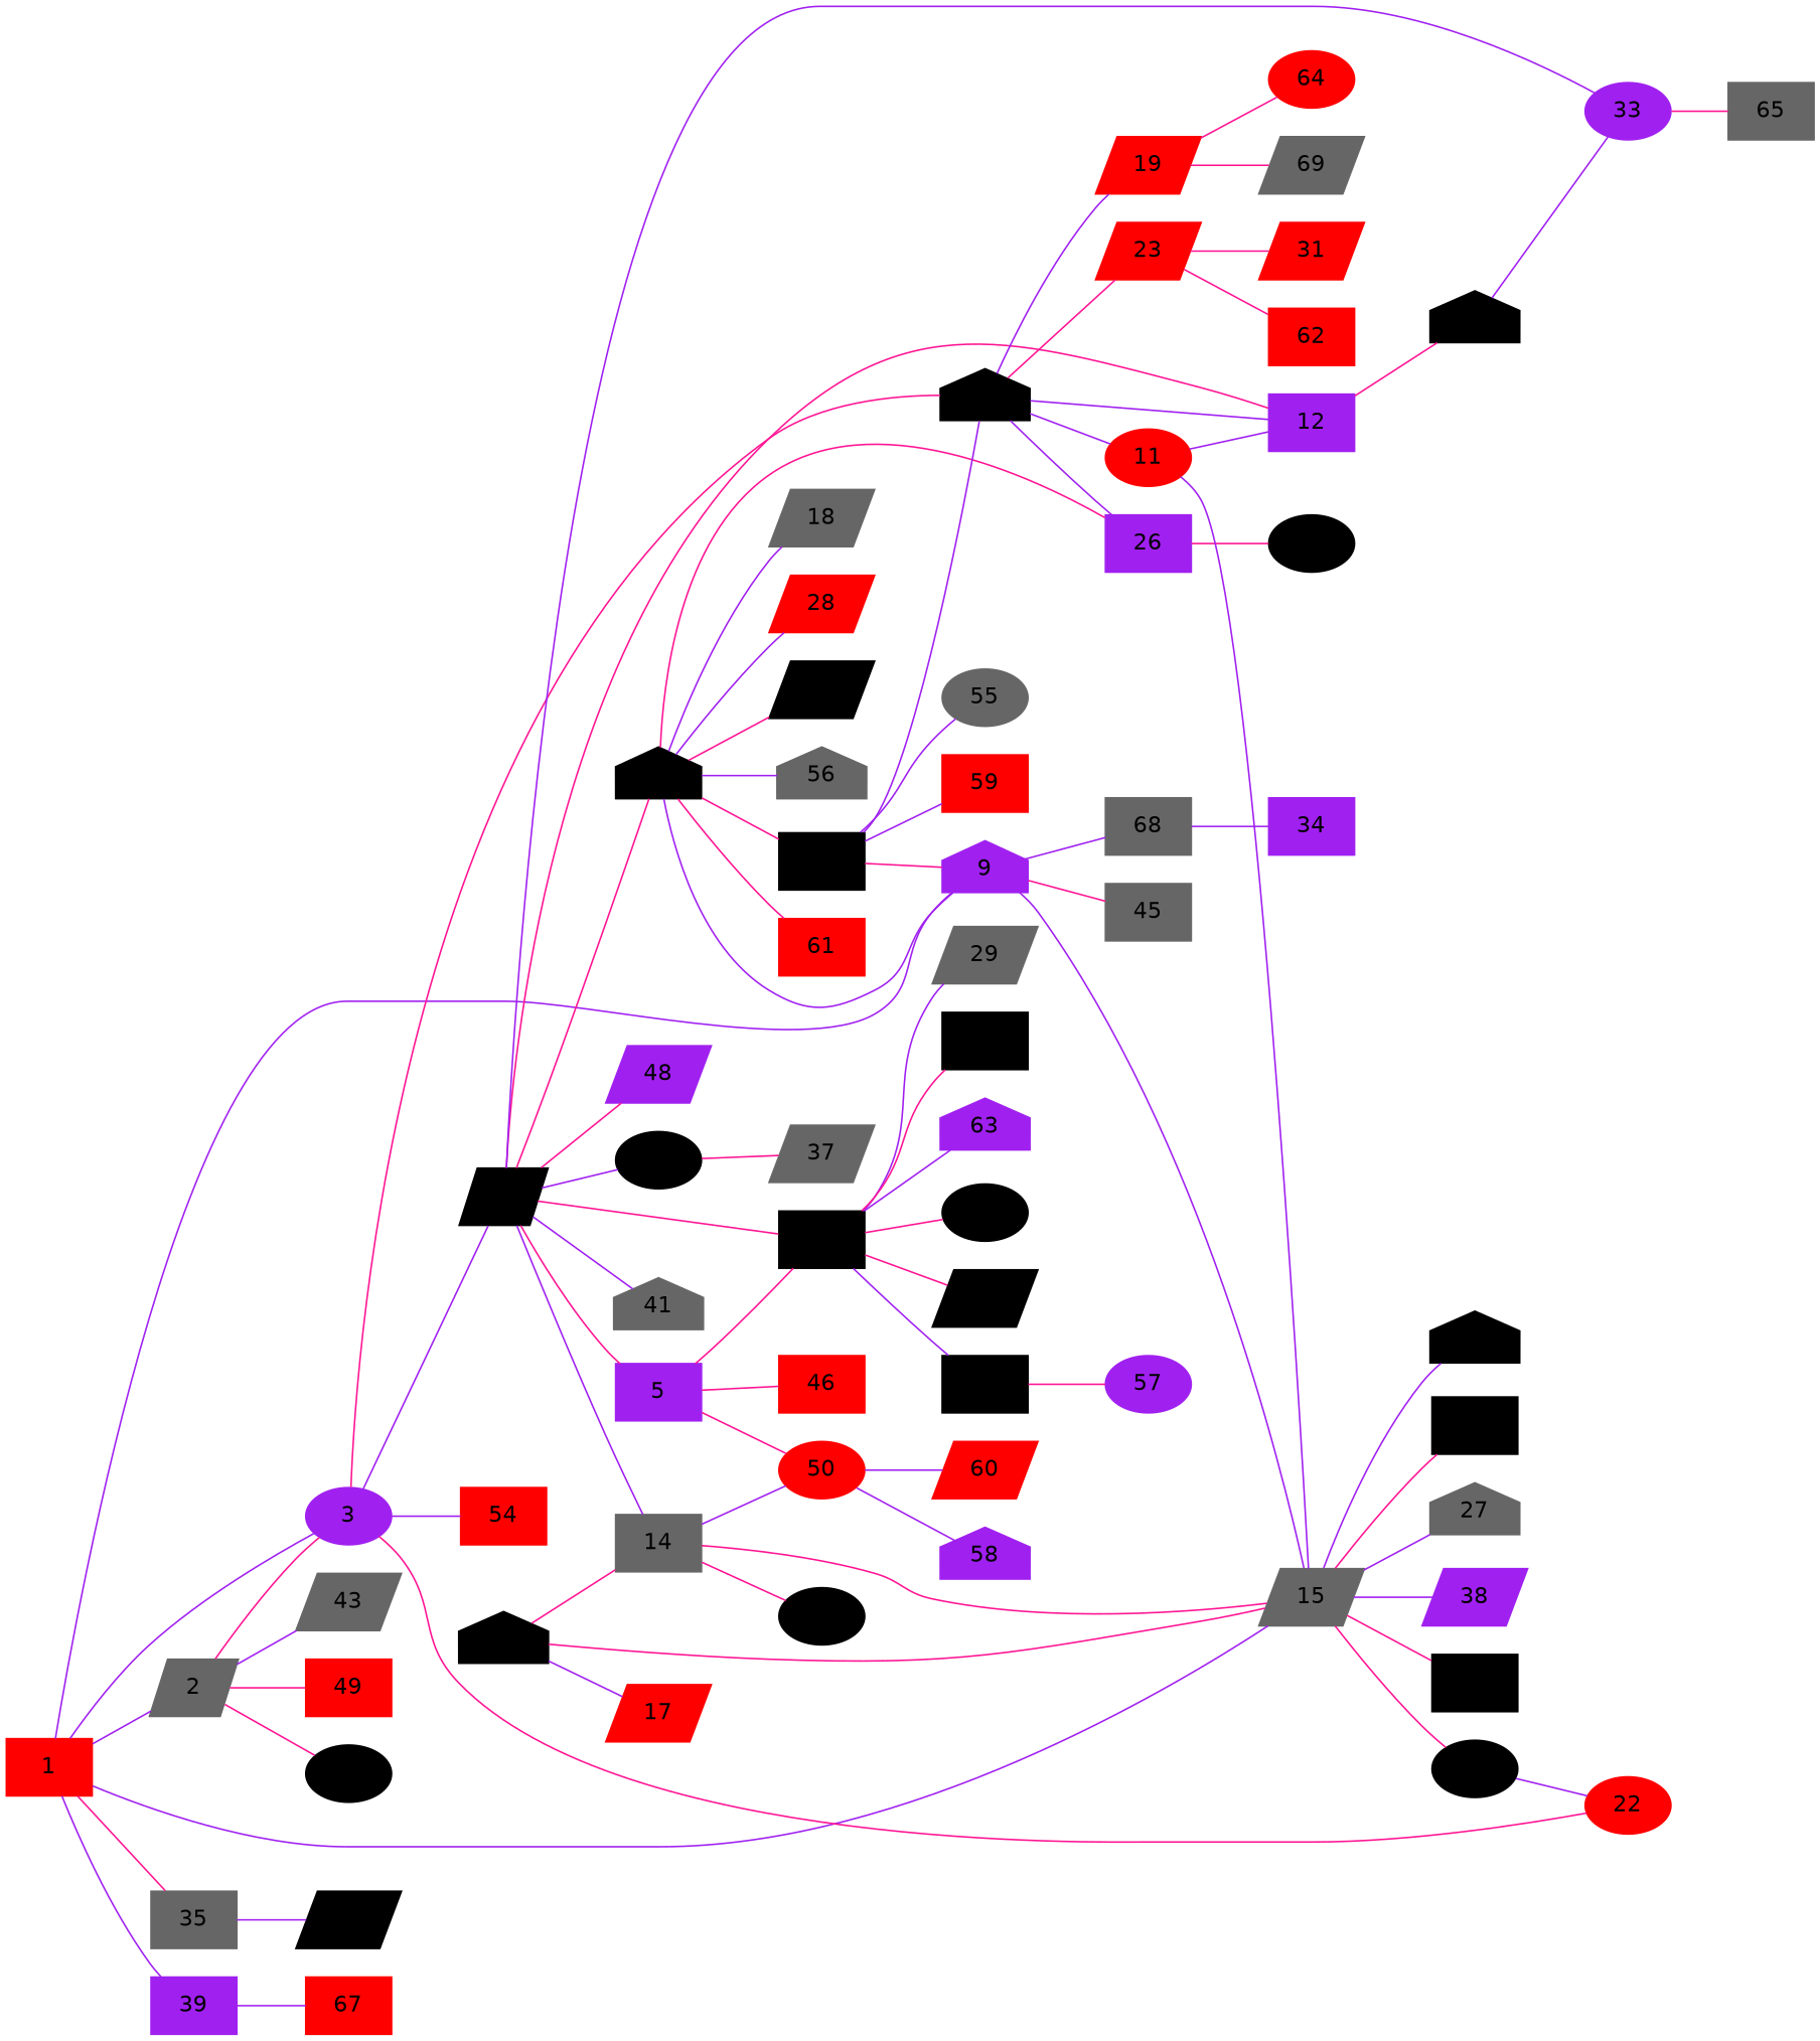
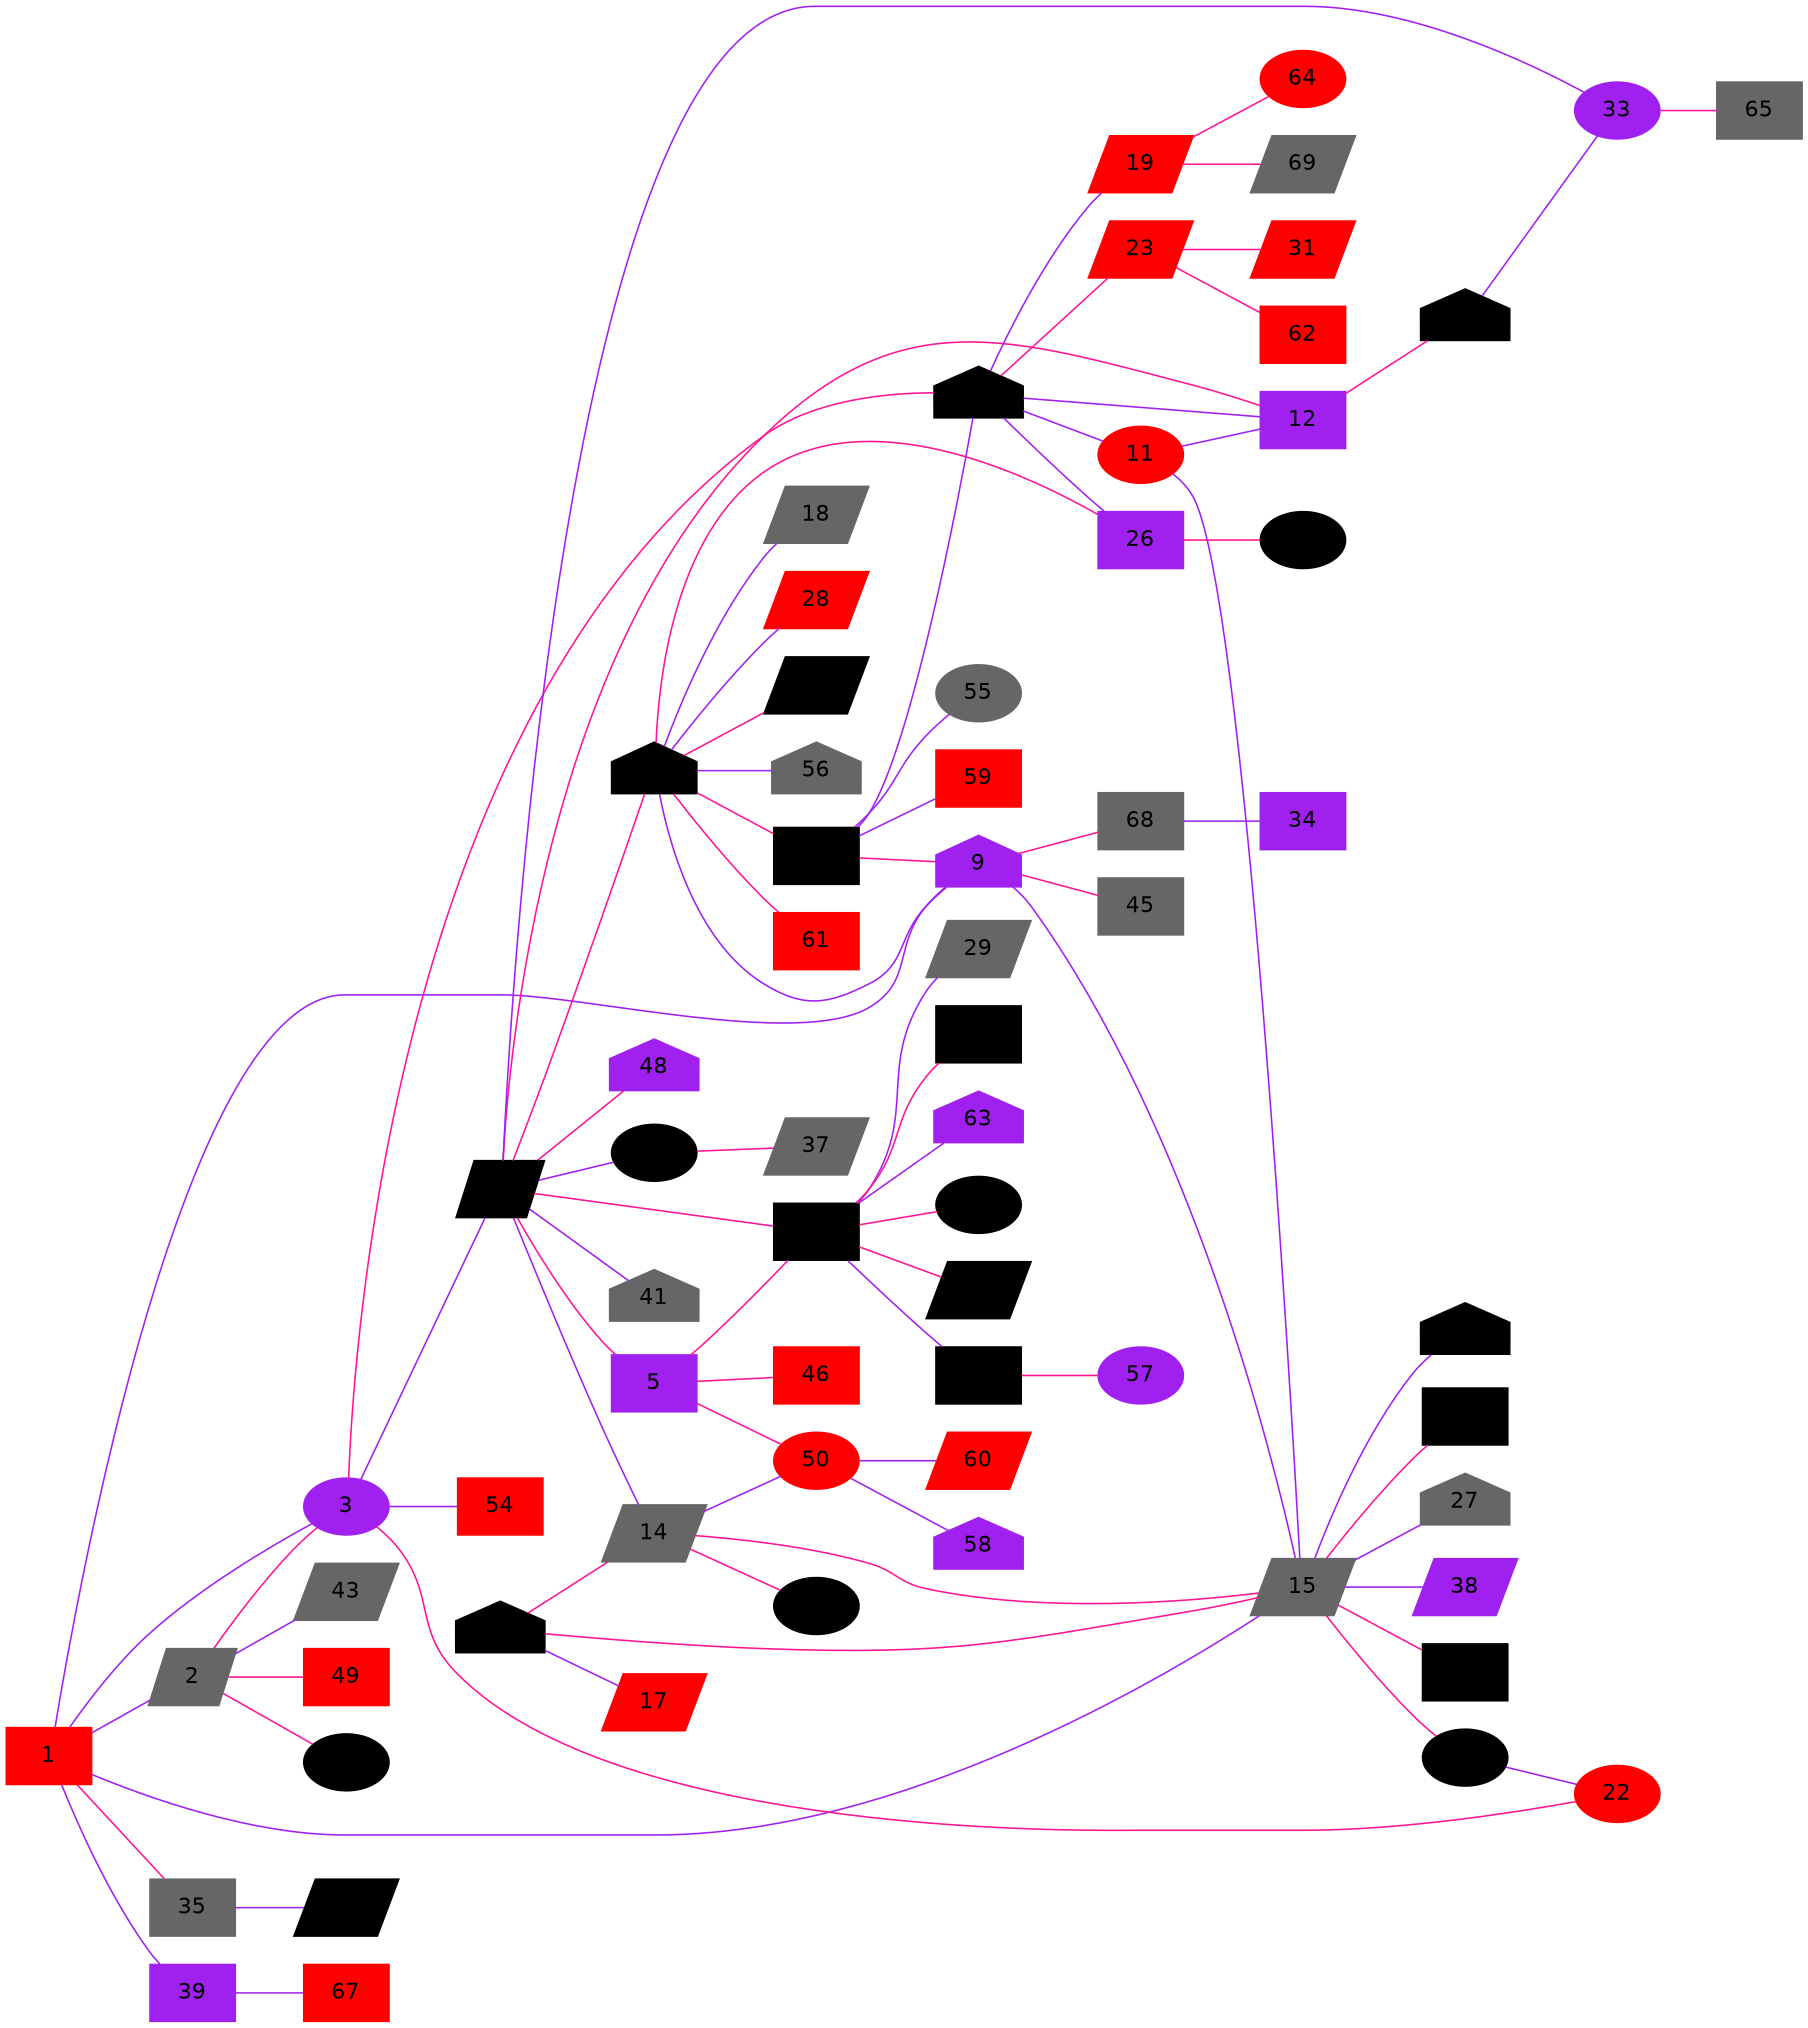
  graph {
    fontname="DejaVu Sans"
    rankdir=LR
    node [color=black fontname="DejaVu Sans" shape=box style=filled]
    edge [color=purple fontname="DejaVu Sans"]
    1 [color=red]
    2 [color=gray40 shape=parallelogram]
    3 [color=purple shape=ellipse]
    9 [color=purple shape=house]
    15 [color=gray40 shape=parallelogram]
    35 [color=gray40]
    39 [color=purple]
    40 [shape=ellipse]
    43 [color=gray40 shape=parallelogram]
    49 [color=red]
    4 [shape=parallelogram]
    10 [shape=house]
    22 [color=red shape=ellipse]
    54 [color=red]
    45 [color=gray40]
    68 [color=gray40]
    21 [shape=ellipse]
    27 [color=gray40 shape=house]
    38 [color=purple shape=parallelogram]
    42
    44 [shape=house]
    51
    52 [shape=parallelogram]
    67 [color=red]
    5 [color=purple]
    6
    7 [shape=house]
    12 [color=purple]
-   14 [color=gray40]
+   14 [color=gray40 shape=parallelogram]
    33 [color=purple shape=ellipse]
    36 [shape=ellipse]
    41 [color=gray40 shape=house]
-   48 [color=purple shape=parallelogram]
+   48 [color=purple shape=house]
    26 [color=purple]
    11 [color=red shape=ellipse]
    19 [color=red shape=parallelogram]
    23 [color=red shape=parallelogram]
    46 [color=red]
    50 [color=red shape=ellipse]
    20 [shape=parallelogram]
    25
    29 [color=gray40 shape=parallelogram]
    53
    63 [color=purple shape=house]
    66 [shape=ellipse]
    8
    18 [color=gray40 shape=parallelogram]
    28 [color=red shape=parallelogram]
    32 [shape=parallelogram]
    56 [color=gray40 shape=house]
    61 [color=red]
    16 [shape=house]
    47 [shape=ellipse]
    65 [color=gray40]
    37 [color=gray40 shape=parallelogram]
    58 [color=purple shape=house]
    60 [color=red shape=parallelogram]
    57 [color=purple shape=ellipse]
    55 [color=gray40 shape=ellipse]
    59 [color=red]
    30 [shape=ellipse]
    34 [color=purple]
    64 [color=red shape=ellipse]
    69 [color=gray40 shape=parallelogram]
    31 [color=red shape=parallelogram]
    62 [color=red]
    13 [shape=house]
    17 [color=red shape=parallelogram]
    1 -- 2
    1 -- 3
    1 -- 9
    1 -- 15
    1 -- 35 [color=deeppink]
    1 -- 39
    2 -- 3 [color=deeppink]
    2 -- 40 [color=deeppink]
    2 -- 43
    2 -- 49 [color=deeppink]
    3 -- 4
    3 -- 10 [color=deeppink]
    3 -- 22 [color=deeppink]
    3 -- 54
    9 -- 15
    9 -- 45 [color=deeppink]
-   9 -- 68
+   9 -- 68 [color=deeppink]
    15 -- 21 [color=deeppink]
    15 -- 27
    15 -- 38
    15 -- 42 [color=deeppink]
    15 -- 44
    15 -- 51 [color=deeppink]
    35 -- 52
    39 -- 67
    4 -- 5 [color=deeppink]
    4 -- 6 [color=deeppink]
    4 -- 7 [color=deeppink]
    4 -- 12 [color=deeppink]
    4 -- 14
    4 -- 33
    4 -- 36
    4 -- 41
    4 -- 48 [color=deeppink]
    10 -- 12
    10 -- 26
    10 -- 11
    10 -- 19
    10 -- 23 [color=deeppink]
    68 -- 34
    21 -- 22
    5 -- 6 [color=deeppink]
    5 -- 46 [color=deeppink]
    5 -- 50 [color=deeppink]
    6 -- 20 [color=deeppink]
    6 -- 25
    6 -- 29
    6 -- 53 [color=deeppink]
    6 -- 63
    6 -- 66 [color=deeppink]
    7 -- 9
    7 -- 26 [color=deeppink]
    7 -- 8 [color=deeppink]
    7 -- 18
    7 -- 28
    7 -- 32 [color=deeppink]
    7 -- 56
    7 -- 61 [color=deeppink]
    12 -- 16 [color=deeppink]
    14 -- 15 [color=deeppink]
    14 -- 50
    14 -- 47 [color=deeppink]
    33 -- 65 [color=deeppink]
    36 -- 37 [color=deeppink]
    26 -- 30 [color=deeppink]
    11 -- 15
    11 -- 12
    19 -- 64 [color=deeppink]
    19 -- 69 [color=deeppink]
    23 -- 31 [color=deeppink]
    23 -- 62 [color=deeppink]
    50 -- 58
    50 -- 60
    25 -- 57 [color=deeppink]
    8 -- 9 [color=deeppink]
    8 -- 10
    8 -- 55
    8 -- 59
    16 -- 33
    13 -- 15 [color=deeppink]
    13 -- 14 [color=deeppink]
    13 -- 17
  }
